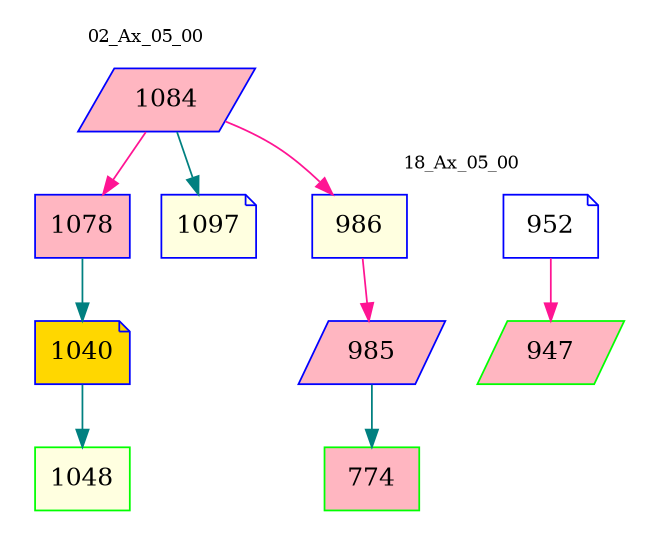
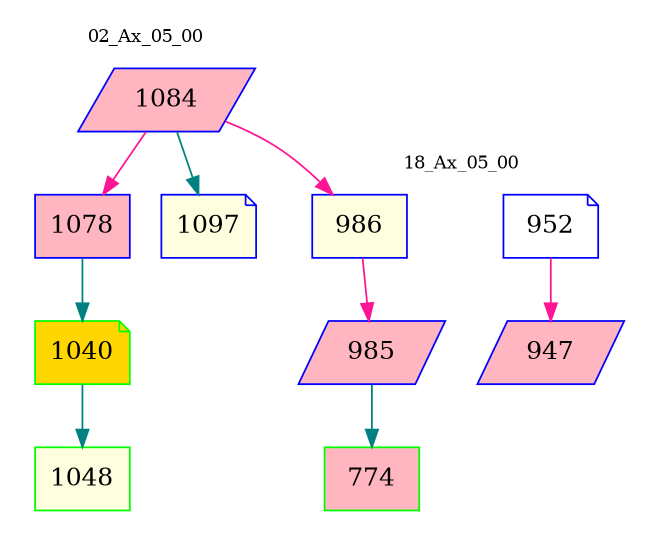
  digraph {
    node [color=blue fillcolor=lightpink shape=box style=filled]
    edge [color=deeppink]
    n1 [label=1084 shape=parallelogram]
    n2 [label=1078]
    n3 [fillcolor=lightyellow label=1097 shape=note]
-   n4 [fillcolor=gold label=1040 shape=note]
+   n4 [color=green fillcolor=gold label=1040 shape=note]
    n5 [color=green fillcolor=lightyellow label=1048]
    n6 [fillcolor=white label=952 shape=note]
-   n7 [color=green label=947 shape=parallelogram]
+   n7 [label=947 shape=parallelogram]
    n8 [fillcolor=lightyellow label=986]
    n9 [label=985 shape=parallelogram]
    n10 [color=green label=774]
    subgraph cluster_1 {
      color=white
      fontsize=10
      label="02_Ax_05_00"
      n1
      n2
      n3
      n4
      n5
    }
    subgraph cluster_2 {
      color=white
      fontsize=10
      label="18_Ax_05_00"
      n6
      n7
      n8
      n9
      n10
    }
    n1 -> n2
    n1 -> n3 [color=teal]
    n1 -> n8
    n2 -> n4 [color=teal]
    n4 -> n5 [color=teal]
    n6 -> n7
    n8 -> n9
    n9 -> n10 [color=teal]
  }
